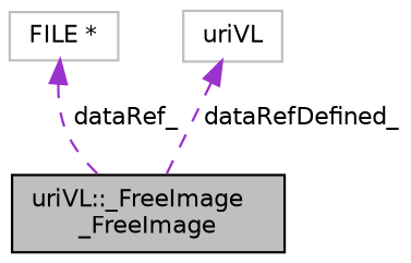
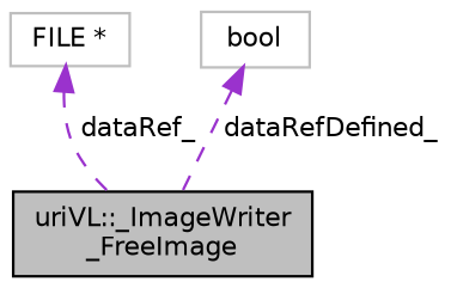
  digraph {
    node [color=grey75 fillcolor=white fontname=Helvetica fontsize=10 shape=record style=filled]
    edge [color=darkorchid3 dir=back fontname=Helvetica fontsize=10 labelfontname=Helvetica labelfontsize=10 style=dashed]
-   n1 [color=black fillcolor=grey75 fontcolor=black height=0.2 label="uriVL::_FreeImage\l_FreeImage" width=0.4]
+   n1 [color=black fillcolor=grey75 fontcolor=black height=0.2 label="uriVL::_ImageWriter\l_FreeImage" width=0.4]
    n2 [height=0.2 label="FILE *" width=0.4]
-   n3 [height=0.2 label=uriVL width=0.4]
+   n3 [height=0.2 label=bool width=0.4]
    n2 -> n1 [label=" dataRef_"]
    n3 -> n1 [label=" dataRefDefined_"]
  }
